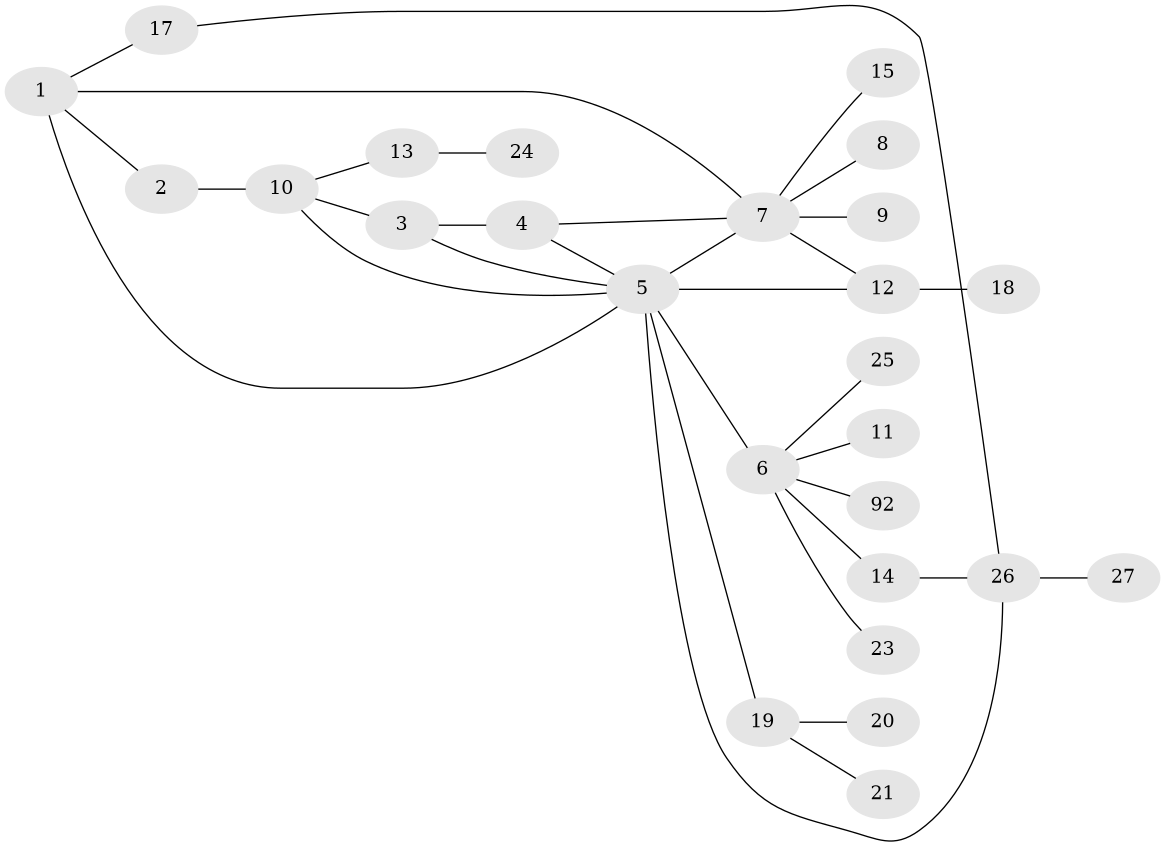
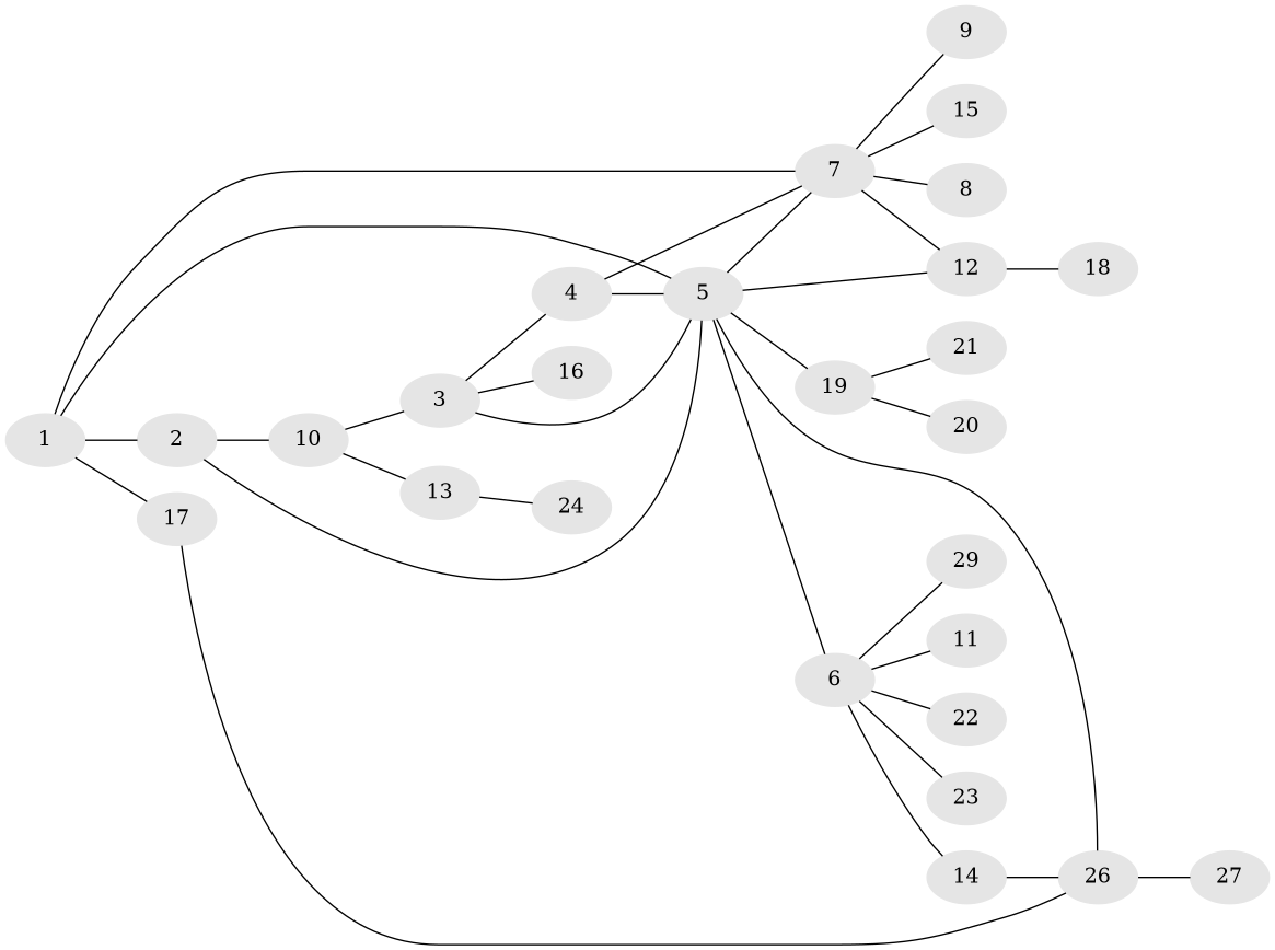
  graph {
    rankdir=LR
    node [color=gray90 style=filled]
    edge [weight=1.0]
    1
    2
    5
    7
    17
    10
    6
    12
    19
    26
    8
    9
    15
    3
    4
+   16
    13
    11
    14
-   22 [label=92]
+   22
    23
-   25
+   25 [label=29]
    18
    20
    21
    27
    24
    1 -- 2
    1 -- 5
    1 -- 7
    1 -- 17 [weight=2.0]
-   10 -- 5
+   2 -- 5
    2 -- 10 [weight=3.0]
    5 -- 7 [weight=2.0]
    5 -- 6
    5 -- 12
    5 -- 19
    5 -- 26
    7 -- 12
    7 -- 8
    7 -- 9 [weight=4.0]
    7 -- 15
    17 -- 26
    10 -- 3
    10 -- 13
    6 -- 11
    6 -- 14
    6 -- 22
    6 -- 23
    6 -- 25
    12 -- 18
    19 -- 20 [weight=2.0]
    19 -- 21
    26 -- 27
    3 -- 5
    3 -- 4
+   3 -- 16
    4 -- 5 [weight=2.0]
    4 -- 7
    13 -- 24
    14 -- 26
  }
